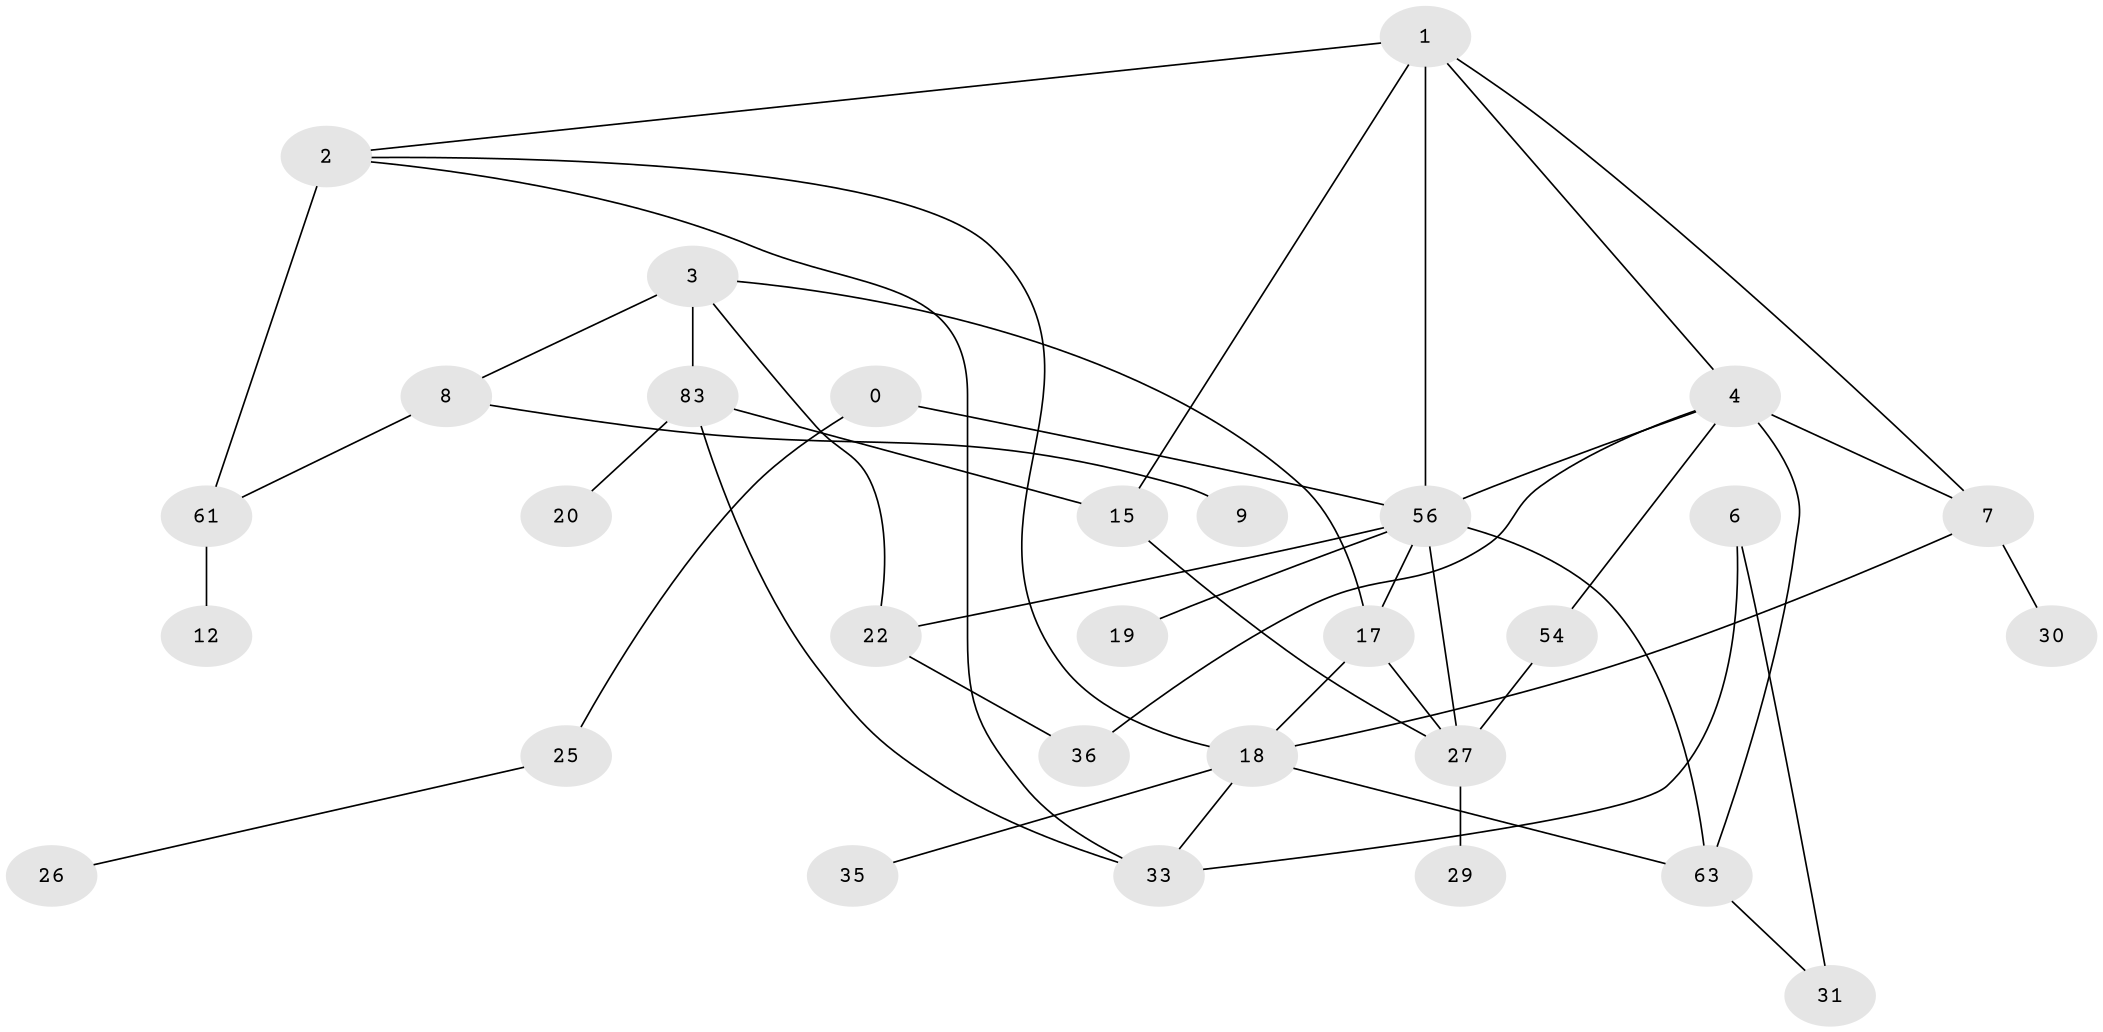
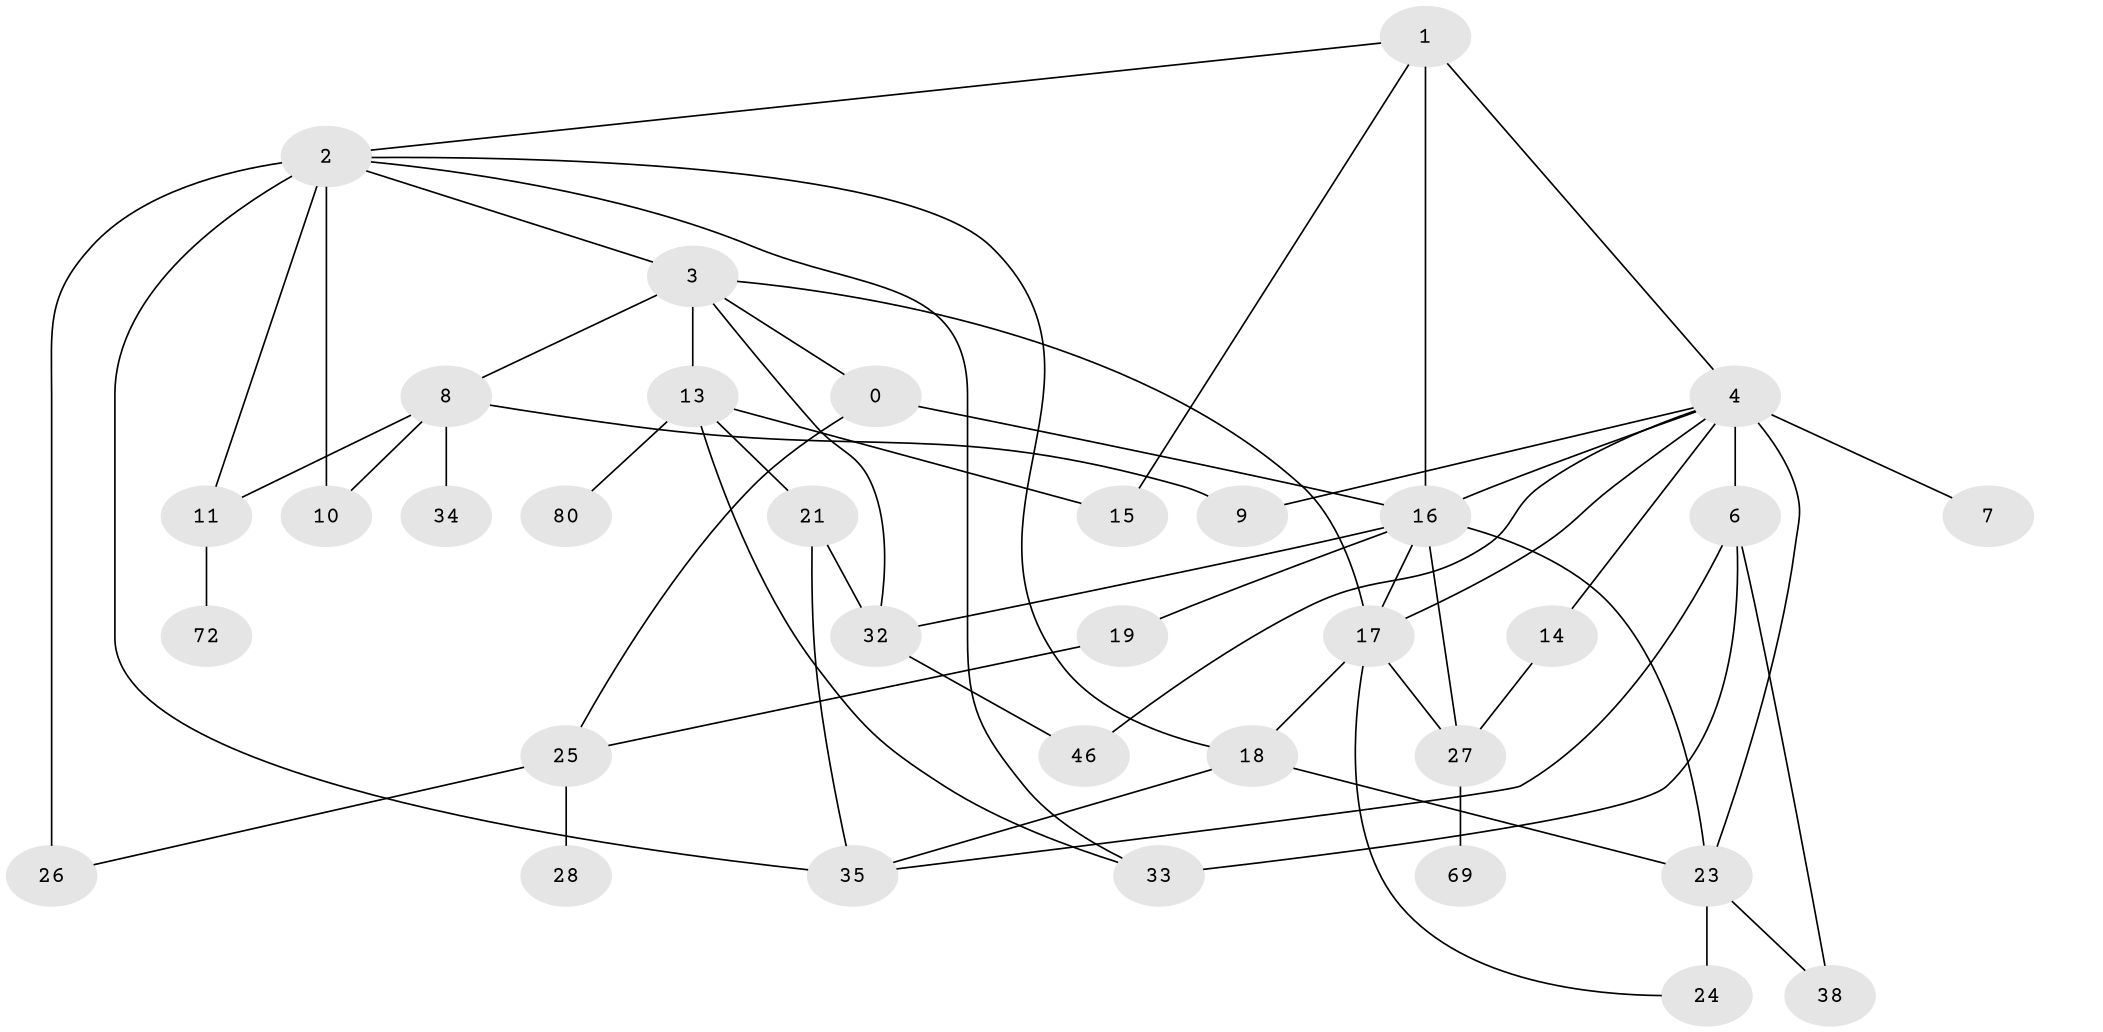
  graph {
    fontname="Courier Prime"
    node [color=gray90 fontname="Courier Prime" style=filled]
    edge [fontname="Courier Prime" weight=1.0]
    1
    2
    4
    7
    15
-   16 [label=56]
+   16
    3
-   11 [label=61]
+   10
+   11
    18
    26
    33
    35
    17
    6
    9
-   14 [label=54]
-   23 [label=63]
-   36
-   30
+   14
+   23
+   36 [label=46]
    27
-   22
+   22 [label=32]
    19
    n24 [label=0]
    8
-   13 [label=83]
-   12
+   13
+   12 [label=72]
    25
-   20
-   31
-   29
+   34
+   20 [label=80]
+   21
+   24
+   31 [label=38]
+   28
+   29 [label=69]
    1 -- 2
    1 -- 4
-   1 -- 7
    1 -- 15
    1 -- 16
+   2 -- 3
+   2 -- 10
    2 -- 11
    2 -- 18
+   2 -- 26 [weight=2.0]
    2 -- 33
+   2 -- 35
    4 -- 7
    4 -- 16
+   4 -- 17
+   4 -- 6 [weight=6.0]
+   4 -- 9
    4 -- 14
    4 -- 23
    4 -- 36
-   7 -- 18
-   7 -- 30
-   15 -- 27
    16 -- 17
    16 -- 23
    16 -- 27
    16 -- 22
    16 -- 19
    3 -- 17
    3 -- 22
+   3 -- n24
    3 -- 8
    3 -- 13 [weight=2.0]
    11 -- 12
-   18 -- 33
    18 -- 35
    18 -- 23
    17 -- 18
    17 -- 27
+   17 -- 24
    6 -- 33
+   6 -- 35
    6 -- 31
    14 -- 27
+   23 -- 24 [weight=4.0]
    23 -- 31
    27 -- 29 [weight=2.0]
    22 -- 36
+   19 -- 25
    n24 -- 16
    n24 -- 25
+   8 -- 10
    8 -- 11
    8 -- 9
+   8 -- 34 [weight=2.0]
    13 -- 15
    13 -- 33
    13 -- 20
+   13 -- 21
    25 -- 26
+   25 -- 28
+   21 -- 35
+   21 -- 22 [weight=4.0]
  }
